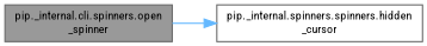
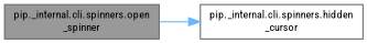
  digraph {
    rankdir=LR
    fontname="Roboto Condensed"
    node [fontname="Roboto Condensed" fontsize=10 shape=box style=filled]
    n1 [color=gray40 fillcolor=grey60 fontcolor=black height=0.2 label="pip._internal.cli.spinners.open\l_spinner" width=0.4]
-   n2 [color=grey40 fillcolor=white height=0.2 label="pip._internal.spinners.spinners.hidden\l_cursor" width=0.4]
+   n2 [color=grey40 fillcolor=white height=0.2 label="pip._internal.cli.spinners.hidden\l_cursor" width=0.4]
    n1 -> n2 [color=steelblue1 fontname="Roboto Condensed" fontsize=10 labelfontname=Helvetica labelfontsize=10 style=solid]
  }
